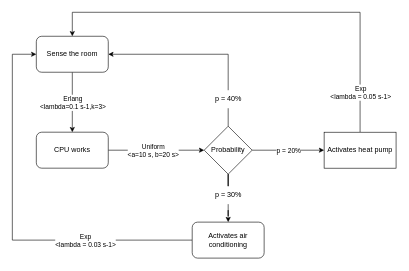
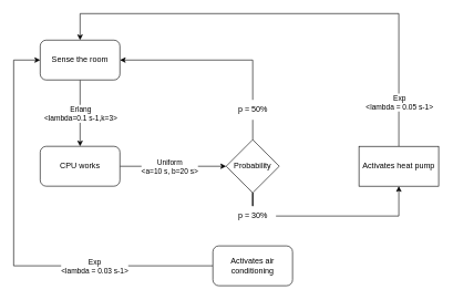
  <mxCell id="0" />
  <mxCell id="1" parent="0" />
  <mxCell id="2" style="edgeStyle=orthogonalEdgeStyle;rounded=0;orthogonalLoop=1;jettySize=auto;html=1;" parent="1" source="4" target="7" edge="1"><mxGeometry relative="1" as="geometry" /></mxCell>
  <mxCell id="3" value="Erlang&lt;br&gt;&amp;lt;lambda=0.1 s-1,k=3&amp;gt;" style="edgeLabel;html=1;align=center;verticalAlign=middle;resizable=0;points=[];" parent="2" vertex="1" connectable="0"><mxGeometry x="-0.262" y="-4" relative="1" as="geometry"><mxPoint x="4" y="13" as="offset" /></mxGeometry></mxCell>
  <mxCell id="4" value="Sense the room" style="rounded=1;whiteSpace=wrap;html=1;" parent="1" vertex="1"><mxGeometry x="60" y="60" width="120" height="60" as="geometry" /></mxCell>
  <mxCell id="5" style="edgeStyle=orthogonalEdgeStyle;rounded=0;orthogonalLoop=1;jettySize=auto;html=1;" parent="1" source="7" target="12" edge="1"><mxGeometry relative="1" as="geometry" /></mxCell>
  <mxCell id="6" value="Uniform&lt;br&gt;&amp;lt;a=10 s, b=20 s&amp;gt;" style="edgeLabel;html=1;align=center;verticalAlign=middle;resizable=0;points=[];" parent="5" vertex="1" connectable="0"><mxGeometry x="-0.294" y="1" relative="1" as="geometry"><mxPoint x="18" y="1" as="offset" /></mxGeometry></mxCell>
  <mxCell id="7" value="CPU works" style="rounded=1;whiteSpace=wrap;html=1;" parent="1" vertex="1"><mxGeometry x="60" y="220" width="120" height="60" as="geometry" /></mxCell>
  <mxCell id="8" style="edgeStyle=orthogonalEdgeStyle;rounded=0;orthogonalLoop=1;jettySize=auto;html=1;startArrow=none;" parent="1" source="13" target="4" edge="1"><mxGeometry relative="1" as="geometry"><Array as="points"><mxPoint x="380" y="90" /></Array></mxGeometry></mxCell>
- <mxCell id="9" style="edgeStyle=orthogonalEdgeStyle;rounded=0;orthogonalLoop=1;jettySize=auto;html=1;startArrow=none;" parent="1" source="21" target="20" edge="1"><mxGeometry relative="1" as="geometry" /></mxCell>
- <mxCell id="10" style="edgeStyle=orthogonalEdgeStyle;rounded=0;orthogonalLoop=1;jettySize=auto;html=1;" parent="1" source="12" target="17" edge="1"><mxGeometry relative="1" as="geometry" /></mxCell>
- <mxCell id="11" value="p = 20%" style="edgeLabel;html=1;align=center;verticalAlign=middle;resizable=0;points=[];" parent="10" vertex="1" connectable="0"><mxGeometry x="-0.298" y="1" relative="1" as="geometry"><mxPoint x="18" y="1" as="offset" /></mxGeometry></mxCell>
+ <mxCell id="9" style="edgeStyle=orthogonalEdgeStyle;rounded=0;orthogonalLoop=1;jettySize=auto;html=1;startArrow=none;" parent="1" source="21" target="17" edge="1"><mxGeometry relative="1" as="geometry" /></mxCell>
  <mxCell id="12" value="Probability" style="rhombus;whiteSpace=wrap;html=1;" parent="1" vertex="1"><mxGeometry x="340" y="210" width="80" height="80" as="geometry" /></mxCell>
- <mxCell id="13" value="p = 40%" style="text;html=1;align=center;verticalAlign=middle;resizable=0;points=[];autosize=1;strokeColor=none;fillColor=none;" parent="1" vertex="1"><mxGeometry x="345" y="150" width="70" height="30" as="geometry" /></mxCell>
+ <mxCell id="13" value="p = 50%" style="text;html=1;align=center;verticalAlign=middle;resizable=0;points=[];autosize=1;strokeColor=none;fillColor=none;" parent="1" vertex="1"><mxGeometry x="345" y="150" width="70" height="30" as="geometry" /></mxCell>
  <mxCell id="14" value="" style="edgeStyle=orthogonalEdgeStyle;rounded=0;orthogonalLoop=1;jettySize=auto;html=1;endArrow=none;" parent="1" source="12" target="13" edge="1"><mxGeometry relative="1" as="geometry"><mxPoint x="380" y="210" as="sourcePoint" /><mxPoint x="180" y="90" as="targetPoint" /><Array as="points"><mxPoint x="370" y="160" /><mxPoint x="370" y="160" /></Array></mxGeometry></mxCell>
  <mxCell id="15" style="edgeStyle=orthogonalEdgeStyle;rounded=0;orthogonalLoop=1;jettySize=auto;html=1;" parent="1" source="17" target="4" edge="1"><mxGeometry relative="1" as="geometry"><Array as="points"><mxPoint x="600" y="20" /><mxPoint x="120" y="20" /></Array></mxGeometry></mxCell>
  <mxCell id="16" value="Exp&lt;br&gt;&amp;lt;lambda = 0.05 s-1&amp;gt;" style="edgeLabel;html=1;align=center;verticalAlign=middle;resizable=0;points=[];" parent="15" vertex="1" connectable="0"><mxGeometry x="-0.814" relative="1" as="geometry"><mxPoint as="offset" /></mxGeometry></mxCell>
  <mxCell id="17" value="Activates heat pump" style="whiteSpace=wrap;html=1;rounded=0;" parent="1" vertex="1"><mxGeometry x="540" y="220" width="120" height="60" as="geometry" /></mxCell>
  <mxCell id="18" style="edgeStyle=orthogonalEdgeStyle;rounded=0;orthogonalLoop=1;jettySize=auto;html=1;" parent="1" source="20" target="4" edge="1"><mxGeometry relative="1" as="geometry"><Array as="points"><mxPoint x="20" y="400" /><mxPoint x="20" y="90" /></Array></mxGeometry></mxCell>
  <mxCell id="19" value="Exp&lt;br&gt;&amp;lt;lambda = 0.03 s-1&amp;gt;" style="edgeLabel;html=1;align=center;verticalAlign=middle;resizable=0;points=[];" parent="18" vertex="1" connectable="0"><mxGeometry x="-0.449" y="-4" relative="1" as="geometry"><mxPoint y="4" as="offset" /></mxGeometry></mxCell>
  <mxCell id="20" value="Activates air conditioning" style="rounded=1;whiteSpace=wrap;html=1;" parent="1" vertex="1"><mxGeometry x="320" y="370" width="120" height="60" as="geometry" /></mxCell>
  <mxCell id="21" value="p = 30%" style="text;html=1;align=center;verticalAlign=middle;resizable=0;points=[];autosize=1;strokeColor=none;fillColor=none;" parent="1" vertex="1"><mxGeometry x="345" y="310" width="70" height="30" as="geometry" /></mxCell>
  <mxCell id="22" value="" style="edgeStyle=orthogonalEdgeStyle;rounded=0;orthogonalLoop=1;jettySize=auto;html=1;endArrow=none;" parent="1" source="12" target="21" edge="1"><mxGeometry relative="1" as="geometry"><mxPoint x="380" y="290" as="sourcePoint" /><mxPoint x="380" y="360" as="targetPoint" /></mxGeometry></mxCell>
